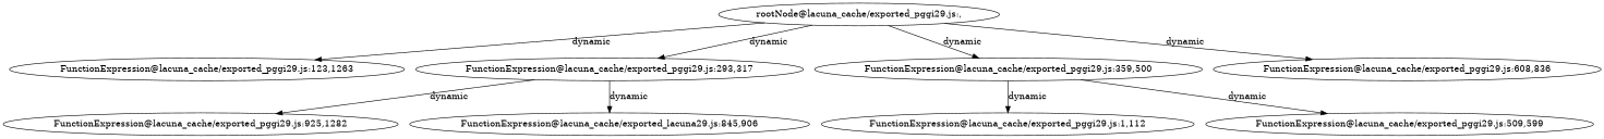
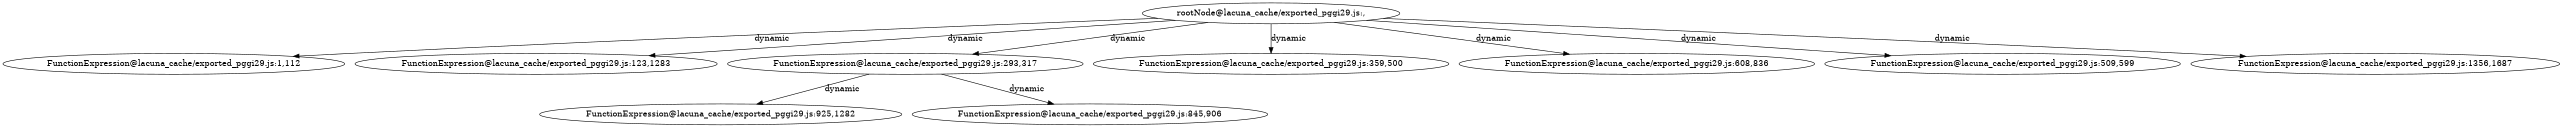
  digraph {
    "rootNode@lacuna_cache/exported_pggi29.js:,"
    "FunctionExpression@lacuna_cache/exported_pggi29.js:1,112"
-   "FunctionExpression@lacuna_cache/exported_pggi29.js:123,1283" [label="FunctionExpression@lacuna_cache/exported_pggi29.js:123,1263"]
+   "FunctionExpression@lacuna_cache/exported_pggi29.js:123,1283"
    "FunctionExpression@lacuna_cache/exported_pggi29.js:293,317"
    "FunctionExpression@lacuna_cache/exported_pggi29.js:359,500"
    "FunctionExpression@lacuna_cache/exported_pggi29.js:608,836"
    "FunctionExpression@lacuna_cache/exported_pggi29.js:509,599"
+   "FunctionExpression@lacuna_cache/exported_pggi29.js:1356,1687"
    "FunctionExpression@lacuna_cache/exported_pggi29.js:925,1282"
-   "FunctionExpression@lacuna_cache/exported_pggi29.js:845,906" [label="FunctionExpression@lacuna_cache/exported_lacuna29.js:845,906"]
-   "FunctionExpression@lacuna_cache/exported_pggi29.js:359,500" -> "FunctionExpression@lacuna_cache/exported_pggi29.js:1,112" [label=dynamic]
+   "FunctionExpression@lacuna_cache/exported_pggi29.js:845,906"
+   "rootNode@lacuna_cache/exported_pggi29.js:," -> "FunctionExpression@lacuna_cache/exported_pggi29.js:1,112" [label=dynamic]
    "rootNode@lacuna_cache/exported_pggi29.js:," -> "FunctionExpression@lacuna_cache/exported_pggi29.js:123,1283" [label=dynamic]
    "rootNode@lacuna_cache/exported_pggi29.js:," -> "FunctionExpression@lacuna_cache/exported_pggi29.js:293,317" [label=dynamic]
    "rootNode@lacuna_cache/exported_pggi29.js:," -> "FunctionExpression@lacuna_cache/exported_pggi29.js:359,500" [label=dynamic]
    "rootNode@lacuna_cache/exported_pggi29.js:," -> "FunctionExpression@lacuna_cache/exported_pggi29.js:608,836" [label=dynamic]
-   "FunctionExpression@lacuna_cache/exported_pggi29.js:359,500" -> "FunctionExpression@lacuna_cache/exported_pggi29.js:509,599" [label=dynamic]
+   "rootNode@lacuna_cache/exported_pggi29.js:," -> "FunctionExpression@lacuna_cache/exported_pggi29.js:509,599" [label=dynamic]
+   "rootNode@lacuna_cache/exported_pggi29.js:," -> "FunctionExpression@lacuna_cache/exported_pggi29.js:1356,1687" [label=dynamic]
    "FunctionExpression@lacuna_cache/exported_pggi29.js:293,317" -> "FunctionExpression@lacuna_cache/exported_pggi29.js:925,1282" [label=dynamic]
    "FunctionExpression@lacuna_cache/exported_pggi29.js:293,317" -> "FunctionExpression@lacuna_cache/exported_pggi29.js:845,906" [label=dynamic]
  }
